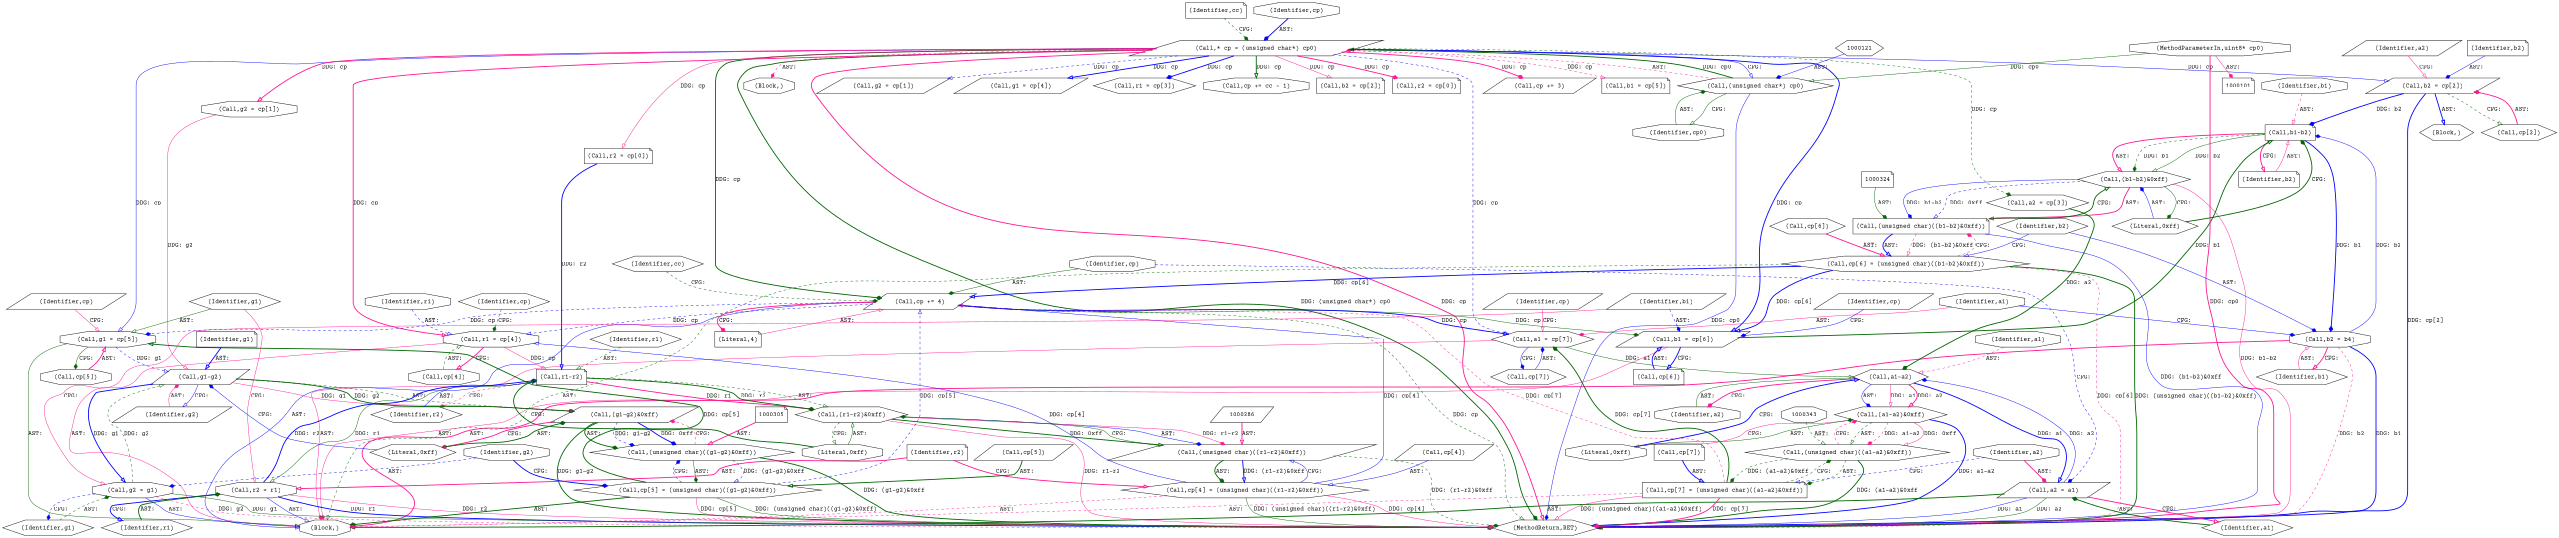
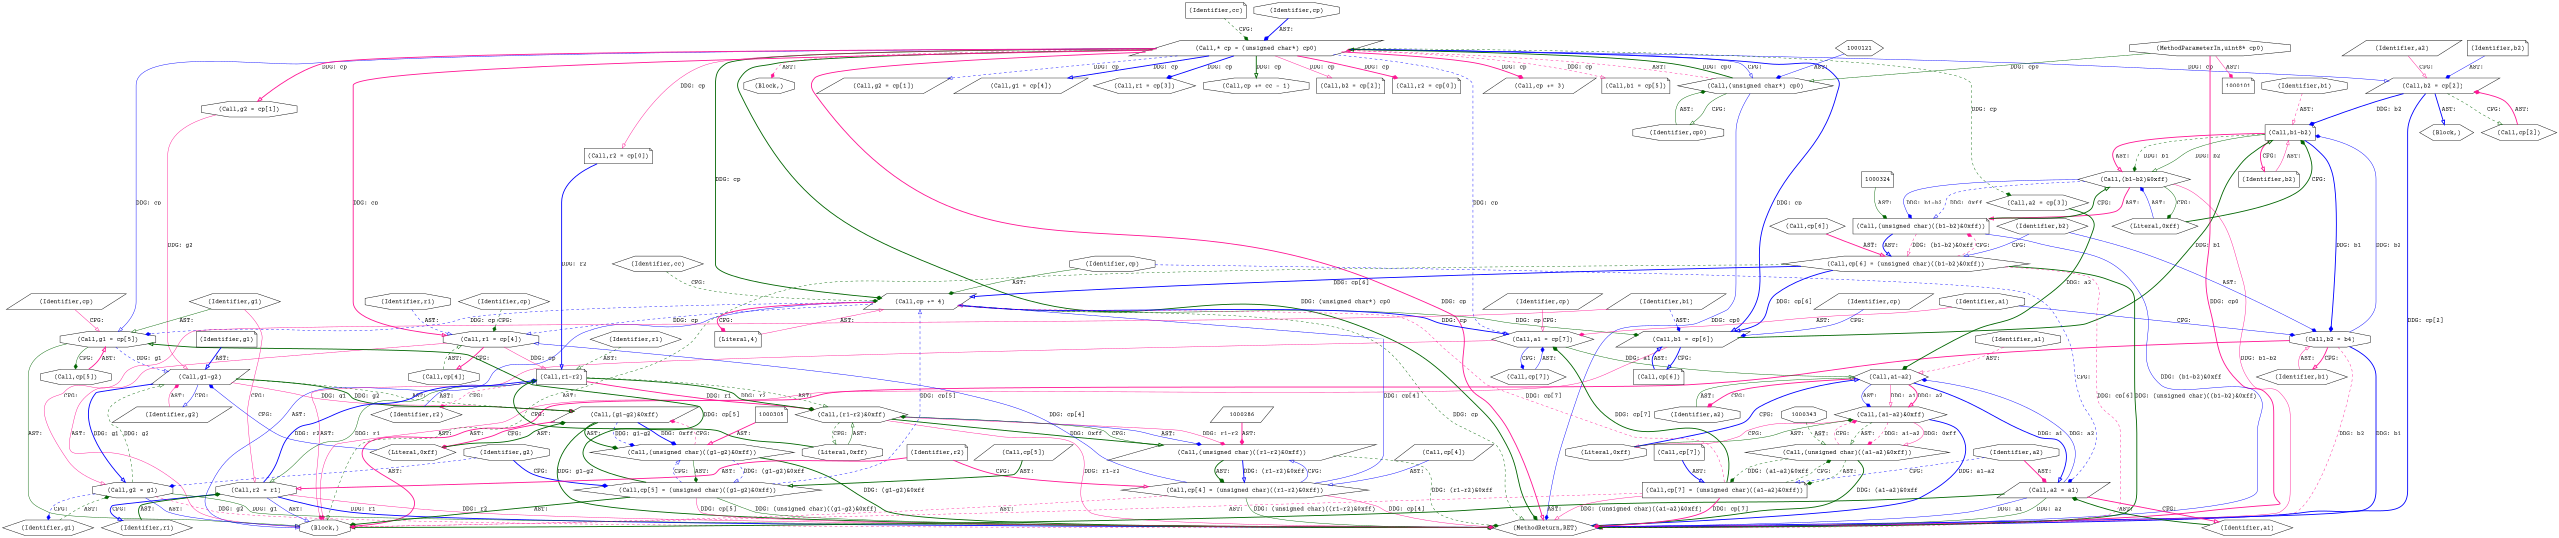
  digraph {
    fontname="Courier Prime"
    node [fontname="Courier Prime" shape=hexagon]
    edge [arrowhead=onormal color=blue fontname="Courier Prime" style=bold]
    n1 [label="(Call,b2 = cp[2])" shape=parallelogram]
    n2 [label="(Call,b1-b2)" shape=note]
    n3 [label="(Block,)"]
    n4 [label="(MethodReturn,RET)"]
    n5 [label="(Call,cp[2])"]
    n6 [label="(Call,(b1-b2)&0xff)"]
    n7 [label="(Call,b2 = b4)" shape=octagon]
    n8 [label="(Identifier,b2)" shape=note]
    n9 [label="(Call,* cp = (unsigned char*) cp0)" shape=parallelogram]
    n10 [label="(Call,(unsigned char*) cp0)"]
    n11 [label="(Call,b1 = cp[6])" shape=parallelogram]
    n12 [label="(Call,cp += 4)" shape=parallelogram]
    n13 [label="(Call,r1 = cp[4])" shape=octagon]
    n14 [label="(Call,g1 = cp[5])" shape=octagon]
    n15 [label="(Call,a1 = cp[7])"]
    n16 [label="(Block,)" shape=octagon]
    n17 [label="(Call,r2 = cp[0])" shape=note]
    n18 [label="(Call,g2 = cp[1])" shape=parallelogram]
    n19 [label="(Call,g1 = cp[4])" shape=parallelogram]
    n20 [label="(Call,r1 = cp[3])"]
    n21 [label="(Call,cp += cc - 1)" shape=octagon]
    n22 [label="(Call,b2 = cp[2])" shape=note]
    n23 [label="(Call,r2 = cp[0])" shape=note]
    n24 [label="(Call,a2 = cp[3])"]
    n25 [label="(Call,cp += 3)" shape=parallelogram]
    n26 [label="(Call,b1 = cp[5])" shape=note]
    n27 [label="(Call,g2 = cp[1])" shape=octagon]
    n28 [label="(Identifier,cp0)" shape=octagon]
    n29 [label="(Block,)" shape=octagon]
    n30 [label="(Call,cp[6])" shape=note]
    n31 [label="(Literal,4)" shape=note]
    n32 [label="(Call,r1-r2)" shape=note]
    n33 [label="(Call,cp[4])" shape=octagon]
    n34 [label="(Call,g1-g2)" shape=parallelogram]
    n35 [label="(Call,cp[5])" shape=octagon]
    n36 [label="(Call,a1-a2)"]
    n37 [label="(Call,cp[7])"]
    n38 [label="(MethodParameterIn,uint8* cp0)" shape=octagon]
    1000101 [shape=note]
    n40 [label="(Call,(unsigned char)((b1-b2)&0xff))" shape=note]
    n41 [label="(Literal,0xff)"]
    n42 [label="(Identifier,b1)"]
    n43 [label="(Call,cp[6] = (unsigned char)((b1-b2)&0xff))"]
    n44 [label="(Call,(r1-r2)&0xff)"]
    n45 [label="(Call,r2 = r1)" shape=octagon]
    n46 [label="(Identifier,r2)"]
    n47 [label="(Call,(unsigned char)((r1-r2)&0xff))" shape=parallelogram]
    n48 [label="(Literal,0xff)" shape=octagon]
    n49 [label="(Identifier,r1)"]
    n50 [label="(Call,cp[4] = (unsigned char)((r1-r2)&0xff))"]
    n51 [label="(Call,(g1-g2)&0xff)" shape=parallelogram]
    n52 [label="(Call,g2 = g1)" shape=octagon]
    n53 [label="(Identifier,g2)" shape=parallelogram]
    n54 [label="(Call,(unsigned char)((g1-g2)&0xff))"]
    n55 [label="(Literal,0xff)"]
    n56 [label="(Identifier,g1)"]
    n57 [label="(Call,cp[5] = (unsigned char)((g1-g2)&0xff))"]
    n58 [label="(Call,(a1-a2)&0xff)"]
    n59 [label="(Call,a2 = a1)" shape=parallelogram]
    n60 [label="(Identifier,a2)" shape=octagon]
    n61 [label="(Call,(unsigned char)((a1-a2)&0xff))"]
    n62 [label="(Literal,0xff)" shape=octagon]
    n63 [label="(Identifier,a1)"]
    n64 [label="(Call,cp[7] = (unsigned char)((a1-a2)&0xff))" shape=note]
    n65 [label="(Identifier,cp)" shape=parallelogram]
    n66 [label="(Identifier,a2)" shape=parallelogram]
    n67 [label="(Identifier,a1)" shape=octagon]
    n68 [label="(Identifier,cp)" shape=parallelogram]
    n69 [label="(Call,cp[6])"]
    n70 [label="(Identifier,b2)"]
    n71 [label="(Identifier,r1)"]
    n72 [label="(Identifier,cc)" shape=note]
    n73 [label="(Identifier,cc)"]
    n74 [label="(Identifier,g2)" shape=octagon]
    n75 [label="(Identifier,b1)" shape=parallelogram]
    n76 [label="(Identifier,a2)" shape=octagon]
    n77 [label="(Identifier,b1)" shape=octagon]
    n78 [label="(Identifier,r1)" shape=octagon]
    n79 [label="(Call,cp[4])" shape=parallelogram]
    n80 [label="(Identifier,g1)" shape=note]
    n81 [label="(Identifier,cp)" shape=octagon]
    n82 [label="(Identifier,cp)" shape=octagon]
    n83 [label="(Identifier,b2)" shape=note]
    n84 [label="(Call,cp[7])" shape=note]
    n85 [label="(Identifier,r2)" shape=note]
    n86 [label="(Identifier,cp)"]
    n87 [label="(Call,cp[5])" shape=parallelogram]
    n88 [label="(Identifier,a1)" shape=octagon]
    n89 [label="(Identifier,g1)"]
    n90 [label="(Identifier,cp)" shape=parallelogram]
    1000121
    1000324 [shape=note]
    1000286 [shape=parallelogram]
    1000305 [shape=note]
    1000343 [shape=octagon]
    n1 -> n2 [arrowhead=diamond label="DDG: b2"]
    n1 -> n3 [label="AST: "]
    n1 -> n4 [arrowhead=diamond label="DDG: cp[2]"]
    n1 -> n5 [color=darkgreen label="CFG: " style=dashed]
    n2 -> n6 [color=deeppink label="AST: "]
    n2 -> n6 [arrowhead=diamond color=darkgreen label="DDG: b1" style=dashed]
    n2 -> n6 [color=darkgreen label="DDG: b2" style=solid]
    n2 -> n7 [arrowhead=diamond label="DDG: b1"]
    n2 -> n8 [color=deeppink label="CFG: "]
    n5 -> n1 [arrowhead=diamond color=deeppink label="AST: "]
    n6 -> n4 [color=deeppink label="DDG: b1-b2" style=solid]
    n6 -> n40 [color=deeppink label="AST: "]
    n6 -> n40 [arrowhead=diamond label="DDG: b1-b2" style=solid]
    n6 -> n40 [label="DDG: 0xff" style=dashed]
    n6 -> n41 [arrowhead=diamond color=darkgreen label="CFG: " style=solid]
    n7 -> n2 [arrowhead=diamond label="DDG: b2" style=solid]
    n7 -> n4 [color=deeppink label="DDG: b2" style=dashed]
    n7 -> n4 [arrowhead=diamond label="DDG: b1"]
    n7 -> n29 [arrowhead=diamond color=deeppink label="AST: "]
    n7 -> n42 [color=deeppink label="CFG: "]
    n8 -> n2 [color=deeppink label="AST: " style=solid]
    n9 -> n1 [label="DDG: cp" style=solid]
    n9 -> n4 [arrowhead=diamond color=darkgreen label="DDG: (unsigned char*) cp0"]
    n9 -> n4 [color=deeppink label="DDG: cp"]
    n9 -> n10 [label="CFG: " style=solid]
    n9 -> n11 [label="DDG: cp"]
    n9 -> n12 [arrowhead=diamond color=darkgreen label="DDG: cp"]
    n9 -> n13 [color=deeppink label="DDG: cp"]
    n9 -> n14 [label="DDG: cp" style=solid]
    n9 -> n15 [label="DDG: cp" style=dashed]
    n9 -> n16 [arrowhead=diamond color=deeppink label="AST: " style=dashed]
    n9 -> n17 [color=deeppink label="DDG: cp" style=solid]
    n9 -> n18 [label="DDG: cp" style=dashed]
    n9 -> n19 [label="DDG: cp"]
    n9 -> n20 [arrowhead=diamond label="DDG: cp"]
    n9 -> n21 [color=darkgreen label="DDG: cp"]
    n9 -> n22 [color=deeppink label="DDG: cp" style=solid]
    n9 -> n23 [arrowhead=diamond color=deeppink label="DDG: cp"]
    n9 -> n24 [arrowhead=diamond color=darkgreen label="DDG: cp" style=dashed]
    n9 -> n25 [arrowhead=diamond color=deeppink label="DDG: cp"]
    n9 -> n26 [color=deeppink label="DDG: cp" style=dashed]
    n9 -> n27 [color=deeppink label="DDG: cp"]
    n10 -> n4 [arrowhead=diamond label="DDG: cp0" style=solid]
    n10 -> n9 [arrowhead=diamond color=deeppink label="AST: " style=dashed]
    n10 -> n9 [color=darkgreen label="DDG: cp0"]
    n10 -> n28 [color=darkgreen label="CFG: " style=solid]
    n11 -> n2 [color=darkgreen label="DDG: b1"]
    n11 -> n29 [arrowhead=diamond color=deeppink label="AST: " style=solid]
    n11 -> n30 [label="CFG: "]
    n12 -> n4 [color=darkgreen label="DDG: cp" style=dashed]
    n12 -> n11 [arrowhead=diamond color=darkgreen label="DDG: cp" style=solid]
    n12 -> n13 [label="DDG: cp" style=dashed]
    n12 -> n14 [arrowhead=diamond label="DDG: cp" style=dashed]
    n12 -> n15 [label="DDG: cp"]
    n12 -> n29 [label="AST: " style=solid]
    n12 -> n31 [arrowhead=diamond color=deeppink label="CFG: "]
    n13 -> n29 [color=deeppink label="AST: " style=solid]
    n13 -> n32 [color=deeppink label="DDG: cp" style=solid]
    n13 -> n33 [color=deeppink label="CFG: "]
    n14 -> n29 [color=darkgreen label="AST: " style=solid]
    n14 -> n34 [label="DDG: g1" style=dashed]
    n14 -> n35 [arrowhead=diamond color=darkgreen label="CFG: " style=solid]
    n15 -> n29 [arrowhead=diamond color=deeppink label="AST: " style=solid]
    n15 -> n36 [color=darkgreen label="DDG: a1" style=solid]
    n15 -> n37 [arrowhead=diamond label="CFG: " style=solid]
    n17 -> n32 [label="DDG: r2"]
    n24 -> n36 [arrowhead=diamond color=darkgreen label="DDG: a2"]
    n27 -> n34 [color=deeppink label="DDG: g2" style=solid]
    n28 -> n10 [arrowhead=diamond color=darkgreen label="AST: " style=solid]
    n30 -> n11 [label="AST: "]
    n31 -> n12 [color=deeppink label="AST: " style=solid]
    n32 -> n44 [color=darkgreen label="AST: " style=dashed]
    n32 -> n44 [arrowhead=diamond color=deeppink label="DDG: r1"]
    n32 -> n44 [arrowhead=diamond color=darkgreen label="DDG: r2"]
    n32 -> n45 [color=darkgreen label="DDG: r1" style=solid]
    n32 -> n46 [arrowhead=diamond color=deeppink label="CFG: " style=dashed]
    n33 -> n13 [color=darkgreen label="AST: " style=dashed]
    n34 -> n51 [arrowhead=diamond color=darkgreen label="AST: " style=dashed]
    n34 -> n51 [arrowhead=diamond color=deeppink label="DDG: g1" style=solid]
    n34 -> n51 [color=darkgreen label="DDG: g2"]
    n34 -> n52 [label="DDG: g1"]
    n34 -> n53 [label="CFG: " style=solid]
    n35 -> n14 [color=deeppink label="AST: "]
    n36 -> n58 [arrowhead=diamond label="AST: " style=solid]
    n36 -> n58 [color=deeppink label="DDG: a1" style=solid]
    n36 -> n58 [color=deeppink label="DDG: a2"]
    n36 -> n59 [label="DDG: a1"]
    n36 -> n60 [arrowhead=diamond color=deeppink label="CFG: "]
    n37 -> n15 [arrowhead=diamond label="AST: " style=solid]
    n38 -> n4 [color=deeppink label="DDG: cp0"]
    n38 -> n10 [color=darkgreen label="DDG: cp0" style=solid]
    n38 -> 1000101 [arrowhead=diamond color=deeppink label="AST: " style=solid]
    n40 -> n4 [arrowhead=diamond label="DDG: (b1-b2)&0xff" style=solid]
    n40 -> n6 [color=darkgreen label="CFG: "]
    n40 -> n43 [label="AST: "]
    n40 -> n43 [color=deeppink label="DDG: (b1-b2)&0xff" style=dashed]
    n41 -> n2 [arrowhead=diamond color=darkgreen label="CFG: "]
    n41 -> n6 [arrowhead=diamond label="AST: " style=solid]
    n42 -> n7 [color=deeppink label="AST: " style=solid]
    n43 -> n4 [color=darkgreen label="DDG: (unsigned char)((b1-b2)&0xff)"]
    n43 -> n4 [color=deeppink label="DDG: cp[6]" style=dashed]
    n43 -> n11 [label="DDG: cp[6]"]
    n43 -> n12 [label="DDG: cp[6]"]
    n43 -> n29 [color=darkgreen label="AST: " style=dashed]
    n43 -> n40 [arrowhead=diamond color=deeppink label="CFG: " style=dashed]
    n44 -> n4 [arrowhead=diamond color=deeppink label="DDG: r1-r2" style=solid]
    n44 -> n47 [arrowhead=diamond label="AST: " style=solid]
    n44 -> n47 [arrowhead=diamond color=deeppink label="DDG: r1-r2" style=solid]
    n44 -> n47 [color=darkgreen label="DDG: 0xff"]
    n44 -> n48 [color=darkgreen label="CFG: " style=dashed]
    n45 -> n4 [arrowhead=diamond label="DDG: r1"]
    n45 -> n4 [color=deeppink label="DDG: r2" style=solid]
    n45 -> n29 [label="AST: " style=solid]
    n45 -> n32 [arrowhead=diamond label="DDG: r2"]
    n45 -> n49 [label="CFG: "]
    n46 -> n32 [label="AST: " style=solid]
    n47 -> n4 [arrowhead=diamond color=darkgreen label="DDG: (r1-r2)&0xff" style=dashed]
    n47 -> n44 [arrowhead=diamond color=darkgreen label="CFG: " style=solid]
    n47 -> n50 [arrowhead=diamond color=darkgreen label="AST: "]
    n47 -> n50 [label="DDG: (r1-r2)&0xff"]
    n48 -> n32 [color=darkgreen label="CFG: "]
    n48 -> n44 [color=darkgreen label="AST: " style=solid]
    n49 -> n45 [arrowhead=diamond color=darkgreen label="AST: "]
    n50 -> n4 [arrowhead=diamond color=darkgreen label="DDG: (unsigned char)((r1-r2)&0xff)" style=solid]
    n50 -> n4 [color=deeppink label="DDG: cp[4]" style=solid]
    n50 -> n12 [label="DDG: cp[4]" style=solid]
    n50 -> n13 [label="DDG: cp[4]" style=solid]
    n50 -> n29 [arrowhead=diamond color=deeppink label="AST: " style=dashed]
    n50 -> n47 [label="CFG: " style=solid]
    n51 -> n4 [arrowhead=diamond color=darkgreen label="DDG: g1-g2"]
    n51 -> n54 [arrowhead=diamond color=darkgreen label="AST: "]
    n51 -> n54 [arrowhead=diamond label="DDG: g1-g2" style=dashed]
    n51 -> n54 [arrowhead=diamond label="DDG: 0xff"]
    n51 -> n55 [arrowhead=diamond color=deeppink label="CFG: "]
    n52 -> n4 [color=deeppink label="DDG: g2" style=dashed]
    n52 -> n4 [color=darkgreen label="DDG: g1" style=solid]
    n52 -> n29 [label="AST: " style=solid]
    n52 -> n34 [color=darkgreen label="DDG: g2" style=dashed]
    n52 -> n56 [arrowhead=diamond label="CFG: " style=dashed]
    n53 -> n34 [arrowhead=diamond color=deeppink label="AST: " style=solid]
    n54 -> n4 [color=darkgreen label="DDG: (g1-g2)&0xff"]
    n54 -> n51 [arrowhead=diamond color=deeppink label="CFG: " style=dashed]
    n54 -> n57 [arrowhead=diamond color=darkgreen label="AST: " style=solid]
    n54 -> n57 [label="DDG: (g1-g2)&0xff" style=dashed]
    n55 -> n34 [arrowhead=diamond label="CFG: " style=solid]
    n55 -> n51 [arrowhead=diamond color=darkgreen label="AST: "]
    n56 -> n52 [arrowhead=diamond color=darkgreen label="AST: " style=dashed]
    n57 -> n4 [arrowhead=diamond color=darkgreen label="DDG: (unsigned char)((g1-g2)&0xff)" style=solid]
    n57 -> n4 [arrowhead=diamond color=deeppink label="DDG: cp[5]" style=solid]
    n57 -> n12 [label="DDG: cp[5]" style=dashed]
    n57 -> n14 [color=darkgreen label="DDG: cp[5]"]
    n57 -> n29 [arrowhead=diamond color=darkgreen label="AST: "]
-   n57 -> n54 [arrowhead=diamond label="CFG: " style=dashed]
+   n57 -> n54 [label="CFG: " style=dashed]
    n58 -> n4 [label="DDG: a1-a2"]
    n58 -> n61 [color=darkgreen label="AST: " style=dashed]
    n58 -> n61 [arrowhead=diamond color=deeppink label="DDG: a1-a2" style=dashed]
    n58 -> n61 [color=deeppink label="DDG: 0xff" style=solid]
    n58 -> n62 [color=deeppink label="CFG: " style=solid]
    n59 -> n4 [label="DDG: a1" style=solid]
    n59 -> n4 [arrowhead=diamond color=darkgreen label="DDG: a2" style=solid]
    n59 -> n29 [color=darkgreen label="AST: "]
    n59 -> n36 [arrowhead=diamond label="DDG: a2" style=solid]
    n59 -> n63 [color=deeppink label="CFG: "]
    n60 -> n36 [color=darkgreen label="AST: " style=solid]
    n61 -> n4 [color=darkgreen label="DDG: (a1-a2)&0xff"]
    n61 -> n58 [arrowhead=diamond color=deeppink label="CFG: " style=dashed]
    n61 -> n64 [arrowhead=diamond color=darkgreen label="AST: " style=dashed]
    n61 -> n64 [arrowhead=diamond color=darkgreen label="DDG: (a1-a2)&0xff" style=dashed]
    n62 -> n36 [label="CFG: "]
    n62 -> n58 [arrowhead=diamond color=darkgreen label="AST: " style=solid]
    n63 -> n59 [arrowhead=diamond color=darkgreen label="AST: "]
    n64 -> n4 [arrowhead=diamond color=deeppink label="DDG: cp[7]"]
    n64 -> n4 [color=deeppink label="DDG: (unsigned char)((a1-a2)&0xff)" style=solid]
    n64 -> n12 [color=deeppink label="DDG: cp[7]" style=dashed]
    n64 -> n15 [arrowhead=diamond color=darkgreen label="DDG: cp[7]"]
    n64 -> n29 [arrowhead=diamond color=deeppink label="AST: " style=dashed]
    n64 -> n61 [arrowhead=diamond color=darkgreen label="CFG: " style=dashed]
    n65 -> n15 [color=deeppink label="CFG: " style=solid]
    n66 -> n1 [color=deeppink label="CFG: " style=solid]
    n67 -> n7 [arrowhead=diamond label="CFG: " style=solid]
    n67 -> n15 [arrowhead=diamond color=deeppink label="AST: " style=solid]
    n68 -> n11 [arrowhead=diamond label="CFG: " style=solid]
    n69 -> n43 [color=deeppink label="AST: "]
    n70 -> n7 [arrowhead=diamond label="AST: " style=solid]
    n70 -> n43 [label="CFG: " style=solid]
    n71 -> n32 [color=darkgreen label="AST: " style=dashed]
    n72 -> n9 [arrowhead=diamond color=darkgreen label="CFG: " style=dashed]
    n73 -> n12 [arrowhead=diamond color=darkgreen label="CFG: " style=dashed]
    n74 -> n52 [arrowhead=diamond label="AST: " style=dashed]
    n74 -> n57 [arrowhead=diamond label="CFG: "]
    n75 -> n11 [arrowhead=diamond label="AST: " style=dashed]
    n75 -> n52 [color=deeppink label="CFG: " style=solid]
    n76 -> n59 [arrowhead=diamond color=deeppink label="AST: "]
    n76 -> n64 [label="CFG: " style=dashed]
    n77 -> n2 [color=deeppink label="AST: " style=dashed]
    n78 -> n13 [label="AST: " style=dashed]
    n79 -> n50 [label="AST: " style=solid]
    n80 -> n34 [label="AST: "]
    n81 -> n12 [arrowhead=diamond color=darkgreen label="AST: " style=solid]
    n81 -> n59 [arrowhead=diamond label="CFG: " style=dashed]
    n82 -> n9 [arrowhead=diamond label="AST: "]
    n83 -> n1 [arrowhead=diamond label="AST: " style=solid]
    n84 -> n64 [label="AST: "]
    n85 -> n45 [color=deeppink label="AST: "]
    n85 -> n50 [color=deeppink label="CFG: "]
    n86 -> n13 [arrowhead=diamond color=darkgreen label="CFG: " style=dashed]
    n87 -> n57 [color=darkgreen label="AST: "]
    n88 -> n36 [color=deeppink label="AST: " style=dashed]
    n89 -> n14 [color=darkgreen label="AST: " style=solid]
    n89 -> n45 [color=deeppink label="CFG: " style=solid]
    n90 -> n14 [color=deeppink label="CFG: " style=solid]
    1000121 -> n10 [arrowhead=diamond label="AST: " style=solid]
    1000324 -> n40 [arrowhead=diamond color=darkgreen label="AST: " style=solid]
-   1000286 -> n47 [color=deeppink label="AST: "]
+   1000286 -> n47 [arrowhead=diamond color=deeppink label="AST: "]
    1000305 -> n54 [color=deeppink label="AST: "]
    1000343 -> n61 [color=darkgreen label="AST: " style=dashed]
  }
